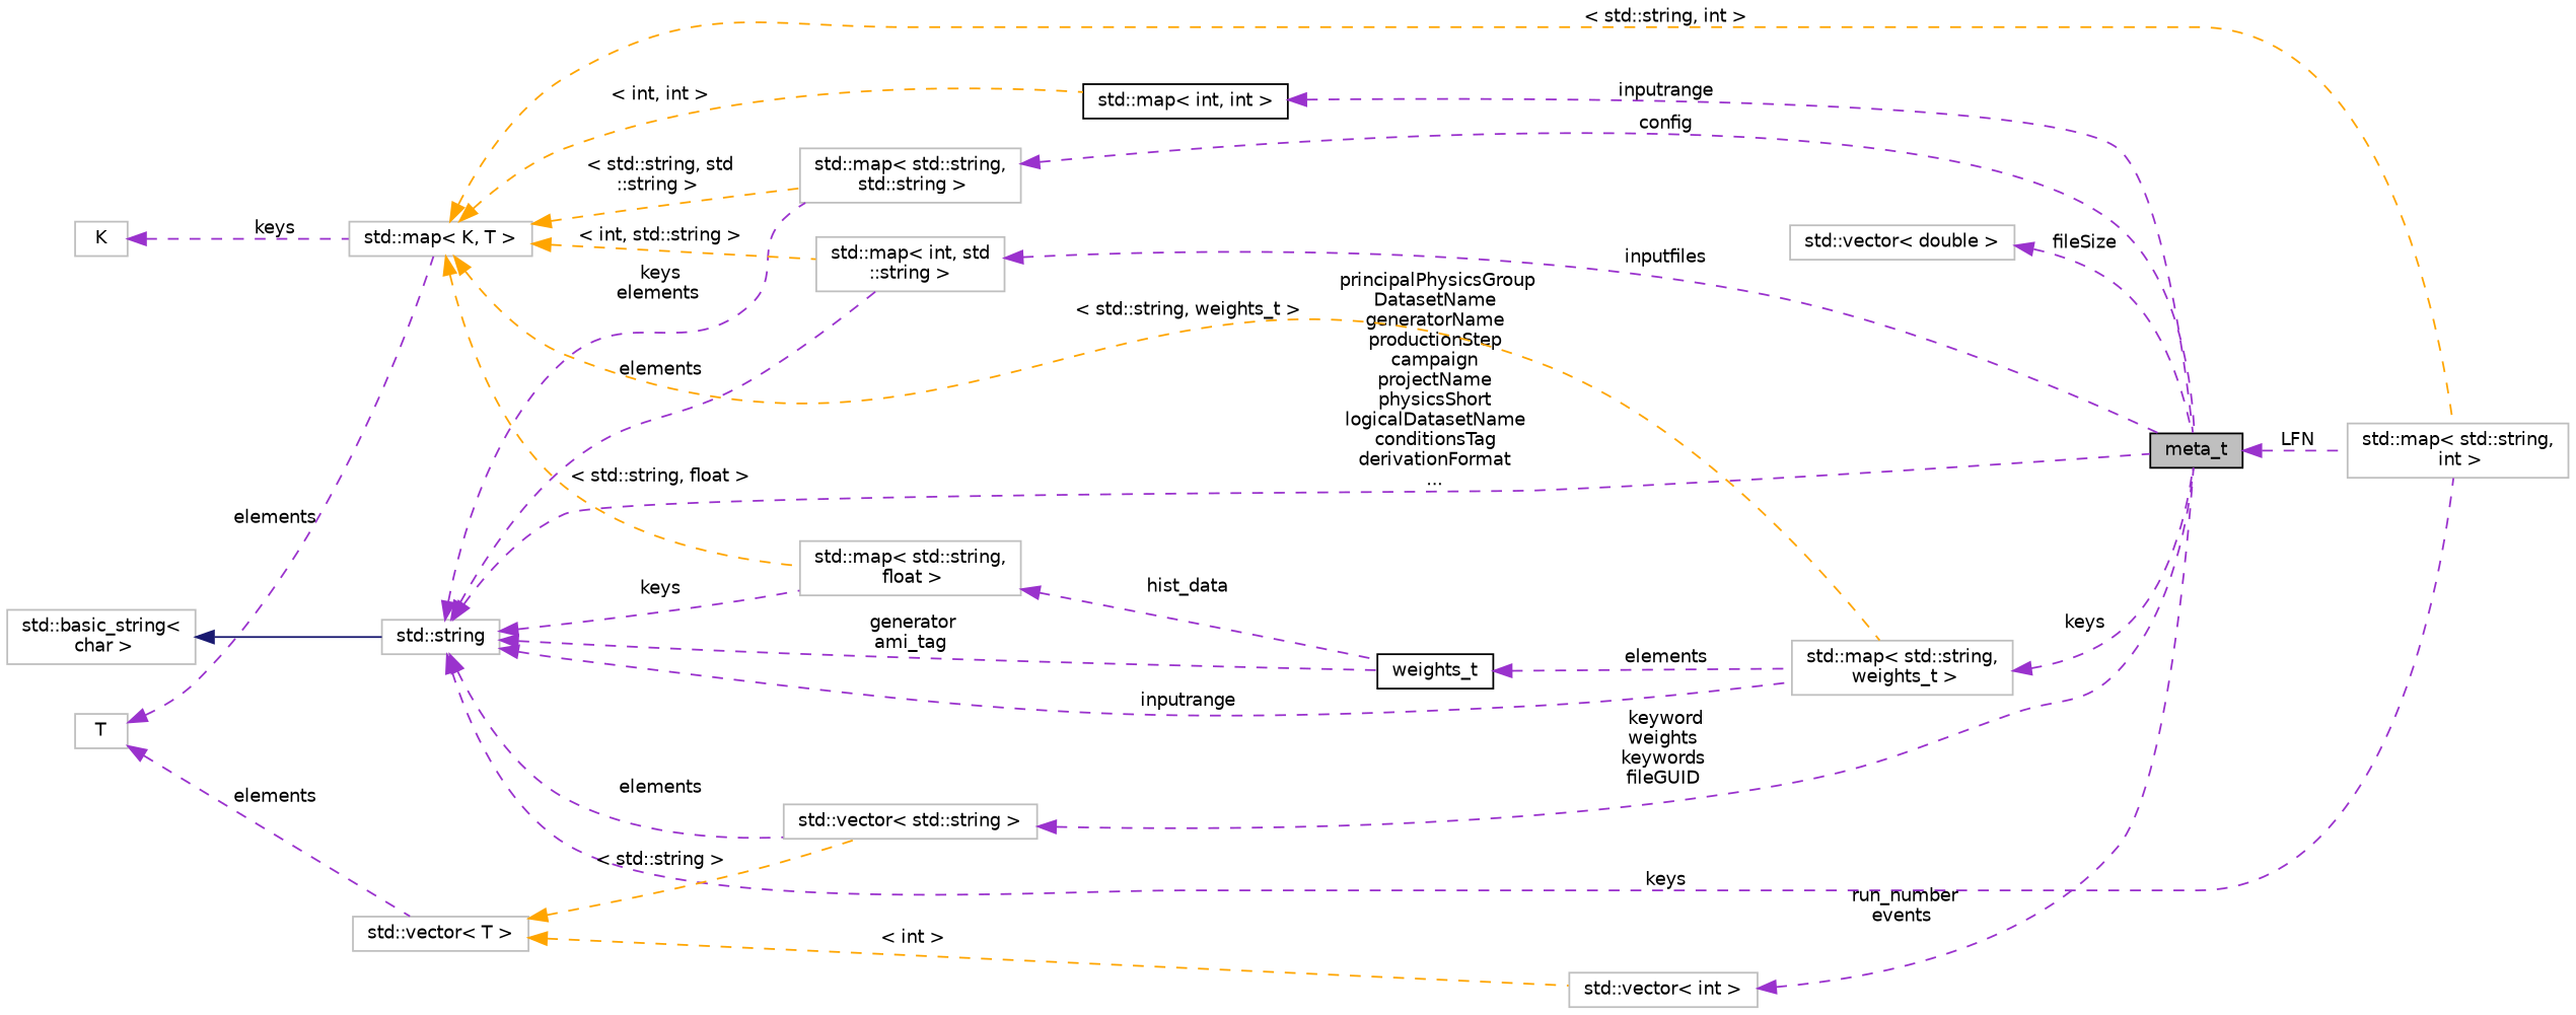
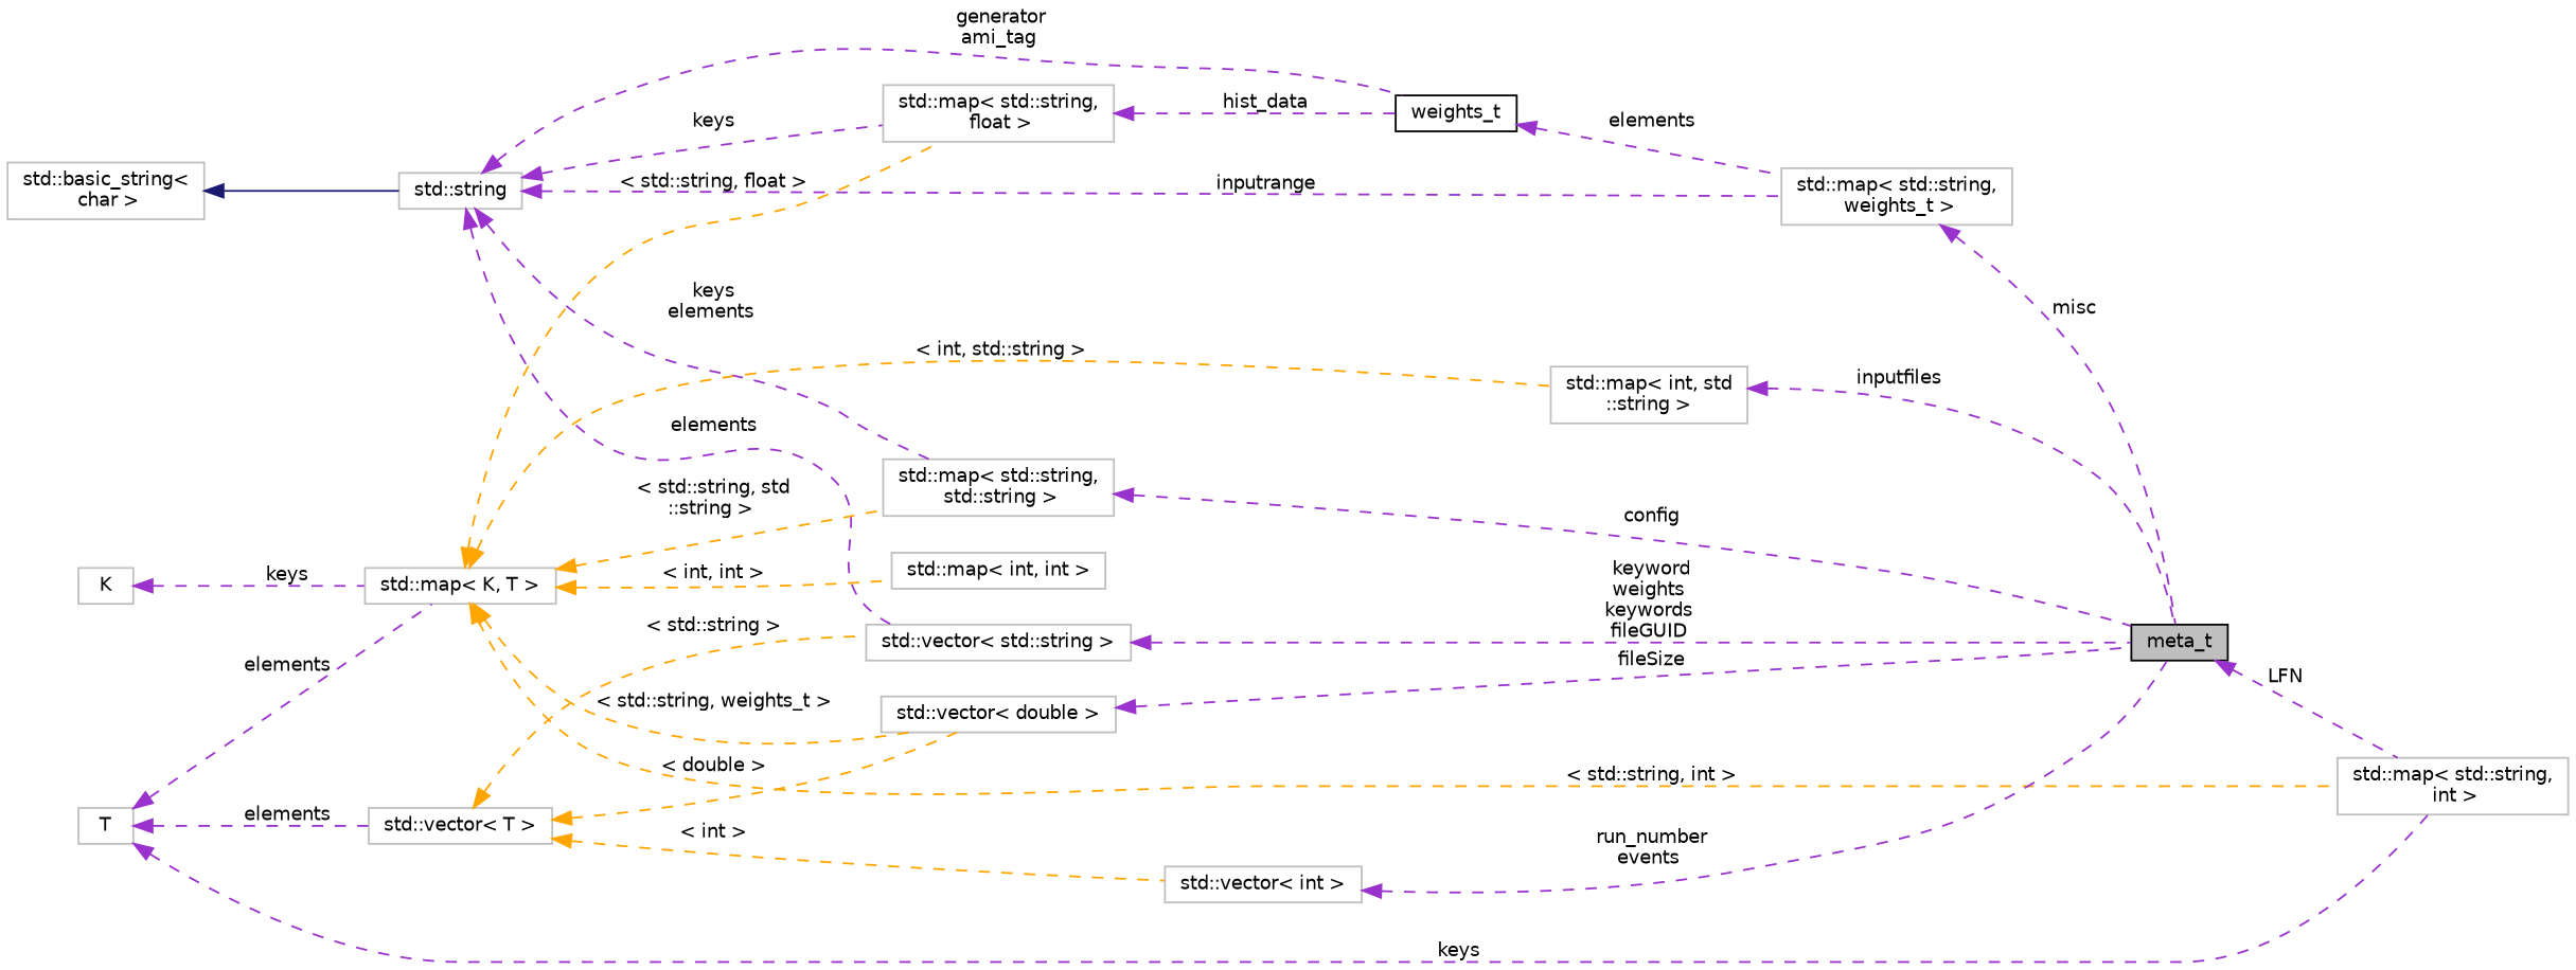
  digraph {
    rankdir=LR
    node [color=grey75 fillcolor=white fontname=Helvetica fontsize=10 shape=record style=filled]
    edge [color=darkorchid3 dir=back fontname=Helvetica fontsize=10 labelfontname=Helvetica labelfontsize=10 style=dashed]
    n1 [color=black fillcolor=grey75 fontcolor=black height=0.2 label=meta_t width=0.4]
    n2 [height=0.2 label="std::map\< std::string,\l int \>" width=0.4]
    n3 [height=0.2 label="std::string" width=0.4]
    n4 [height=0.2 label="std::map\< std::string,\l weights_t \>" width=0.4]
    n5 [color=black height=0.2 label=weights_t width=0.4]
    n6 [height=0.2 label="std::map\< std::string,\l float \>" width=0.4]
    n7 [height=0.2 label="std::map\< std::string,\l std::string \>" width=0.4]
    n8 [height=0.2 label="std::map\< int, std\l::string \>" width=0.4]
    n9 [height=0.2 label="std::vector\< std::string \>" width=0.4]
    n10 [height=0.2 label="std::basic_string\<\l char \>" width=0.4]
    n11 [height=0.2 label="std::map\< K, T \>" width=0.4]
-   n12 [color=black height=0.2 label="std::map\< int, int \>" width=0.4]
+   n12 [height=0.2 label="std::map\< int, int \>" width=0.4]
    n13 [height=0.2 label=K width=0.4]
    n14 [height=0.2 label=T width=0.4]
    n15 [height=0.2 label="std::vector\< T \>" width=0.4]
    n16 [height=0.2 label="std::vector\< int \>" width=0.4]
    n17 [height=0.2 label="std::vector\< double \>" width=0.4]
    n1 -> n2 [label=" LFN"]
-   n3 -> n1 [label=" principalPhysicsGroup\nDatasetName\ngeneratorName\nproductionStep\ncampaign\nprojectName\nphysicsShort\nlogicalDatasetName\nconditionsTag\nderivationFormat\n..."]
-   n3 -> n2 [label=" keys"]
+   n14 -> n2 [label=" keys"]
    n3 -> n4 [label=" inputrange"]
    n3 -> n5 [label=" generator\nami_tag"]
    n3 -> n6 [label=" keys"]
    n3 -> n7 [label=" keys\nelements"]
-   n3 -> n8 [label=" elements"]
    n3 -> n9 [label=" elements"]
-   n4 -> n1 [label=" keys"]
+   n4 -> n1 [label=" misc"]
    n5 -> n4 [label=" elements"]
    n6 -> n5 [label=" hist_data"]
    n7 -> n1 [label=" config"]
    n8 -> n1 [label=" inputfiles"]
    n9 -> n1 [label=" keyword\nweights\nkeywords\nfileGUID"]
    n10 -> n3 [color=midnightblue style=solid]
    n11 -> n2 [color=orange label=" \< std::string, int \>"]
-   n11 -> n4 [color=orange label=" \< std::string, weights_t \>"]
+   n11 -> n17 [color=orange label=" \< std::string, weights_t \>"]
    n11 -> n6 [color=orange label=" \< std::string, float \>"]
    n11 -> n7 [color=orange label=" \< std::string, std\l::string \>"]
    n11 -> n8 [color=orange label=" \< int, std::string \>"]
    n11 -> n12 [color=orange label=" \< int, int \>"]
-   n12 -> n1 [label=" inputrange"]
    n13 -> n11 [label=" keys"]
    n14 -> n11 [label=" elements"]
    n14 -> n15 [label=" elements"]
    n15 -> n9 [color=orange label=" \< std::string \>"]
    n15 -> n16 [color=orange label=" \< int \>"]
+   n15 -> n17 [color=orange label=" \< double \>"]
    n16 -> n1 [label=" run_number\nevents"]
    n17 -> n1 [label=" fileSize"]
  }
